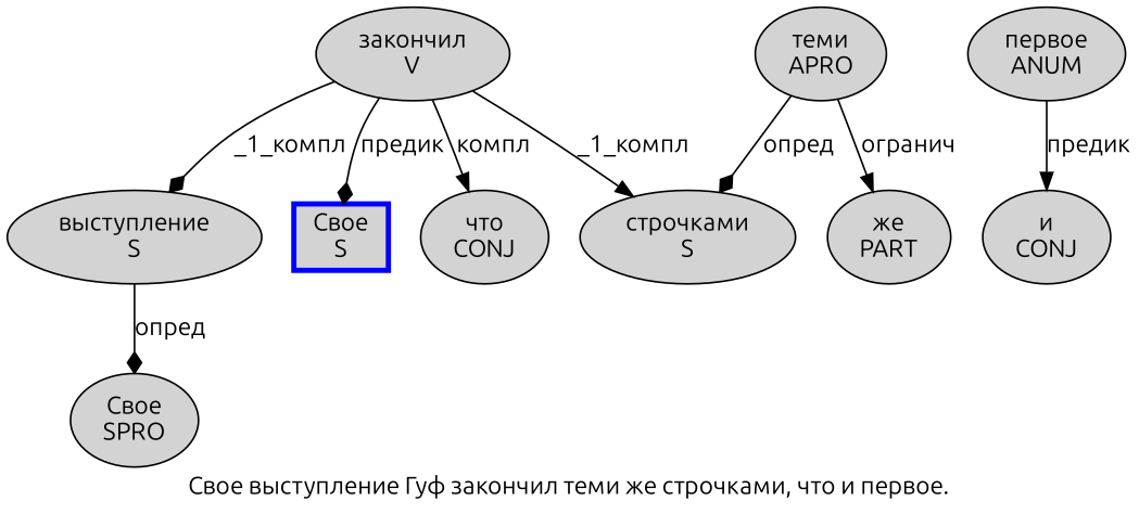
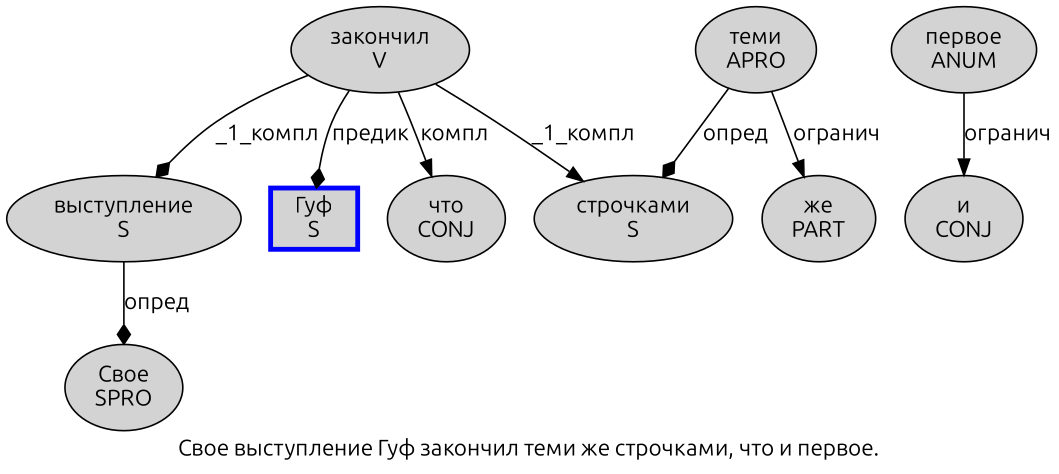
  digraph {
    fontname=Ubuntu
    label="Свое выступление Гуф закончил теми же строчками, что и первое."
    node [fillcolor=lightgray fontname=Ubuntu penwidth=1 shape=ellipse style=filled]
    edge [arrowhead=diamond fontname=Ubuntu]
    n1 [label="Свое\nSPRO"]
    n2 [label="выступление\nS"]
-   n3 [color=blue label="Свое\nS" penwidth=3 shape=box]
+   n3 [color=blue label="Гуф\nS" penwidth=3 shape=box]
    n4 [label="закончил\nV"]
    n5 [label="строчками\nS"]
    n6 [label="что\nCONJ"]
    n7 [label="теми\nAPRO"]
    n8 [label="же\nPART"]
    n9 [label="и\nCONJ"]
    n10 [label="первое\nANUM"]
    n2 -> n1 [label="опред"]
    n4 -> n2 [label="_1_компл"]
    n4 -> n3 [label="предик"]
    n4 -> n5 [arrowhead=normal label="_1_компл"]
    n4 -> n6 [arrowhead=normal label="компл"]
    n7 -> n5 [label="опред"]
    n7 -> n8 [arrowhead=normal label="огранич"]
-   n10 -> n9 [arrowhead=normal label="предик"]
+   n10 -> n9 [arrowhead=normal label="огранич"]
  }
